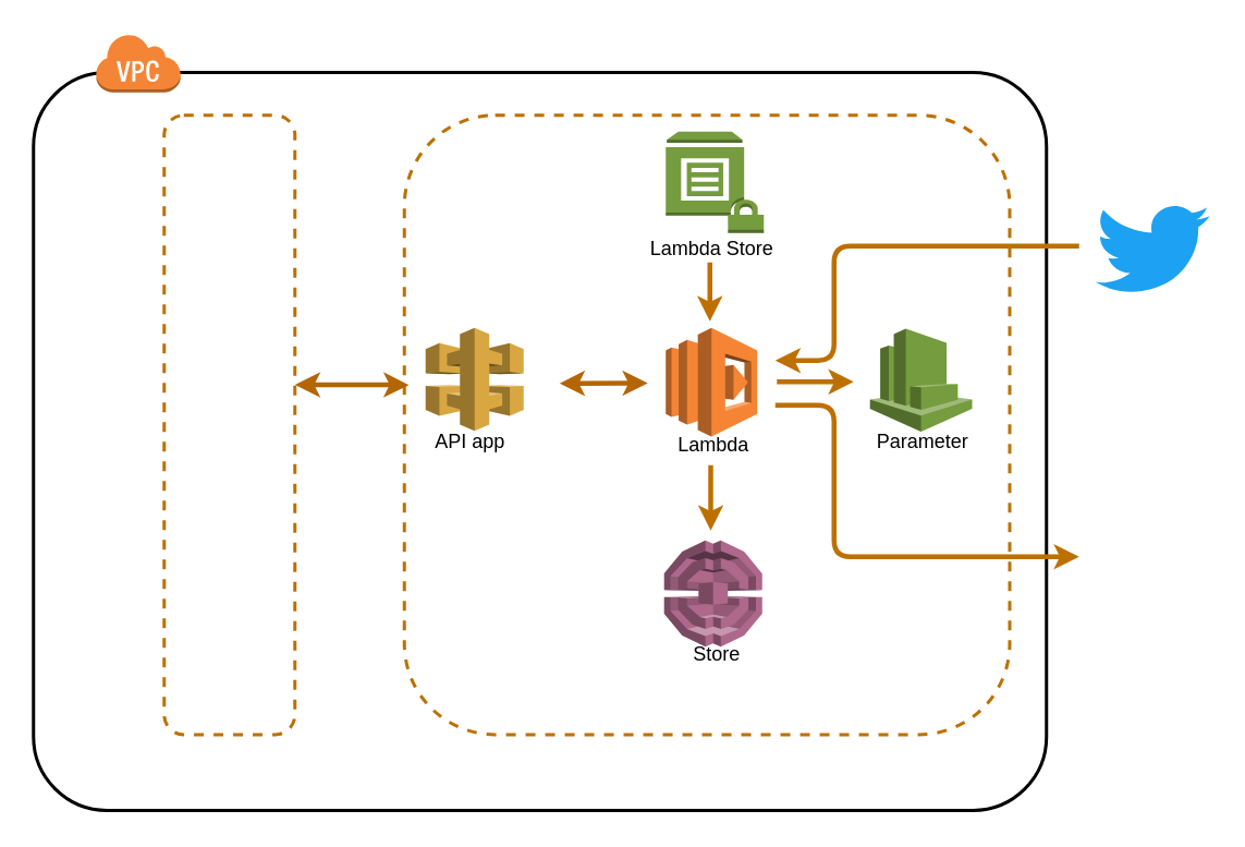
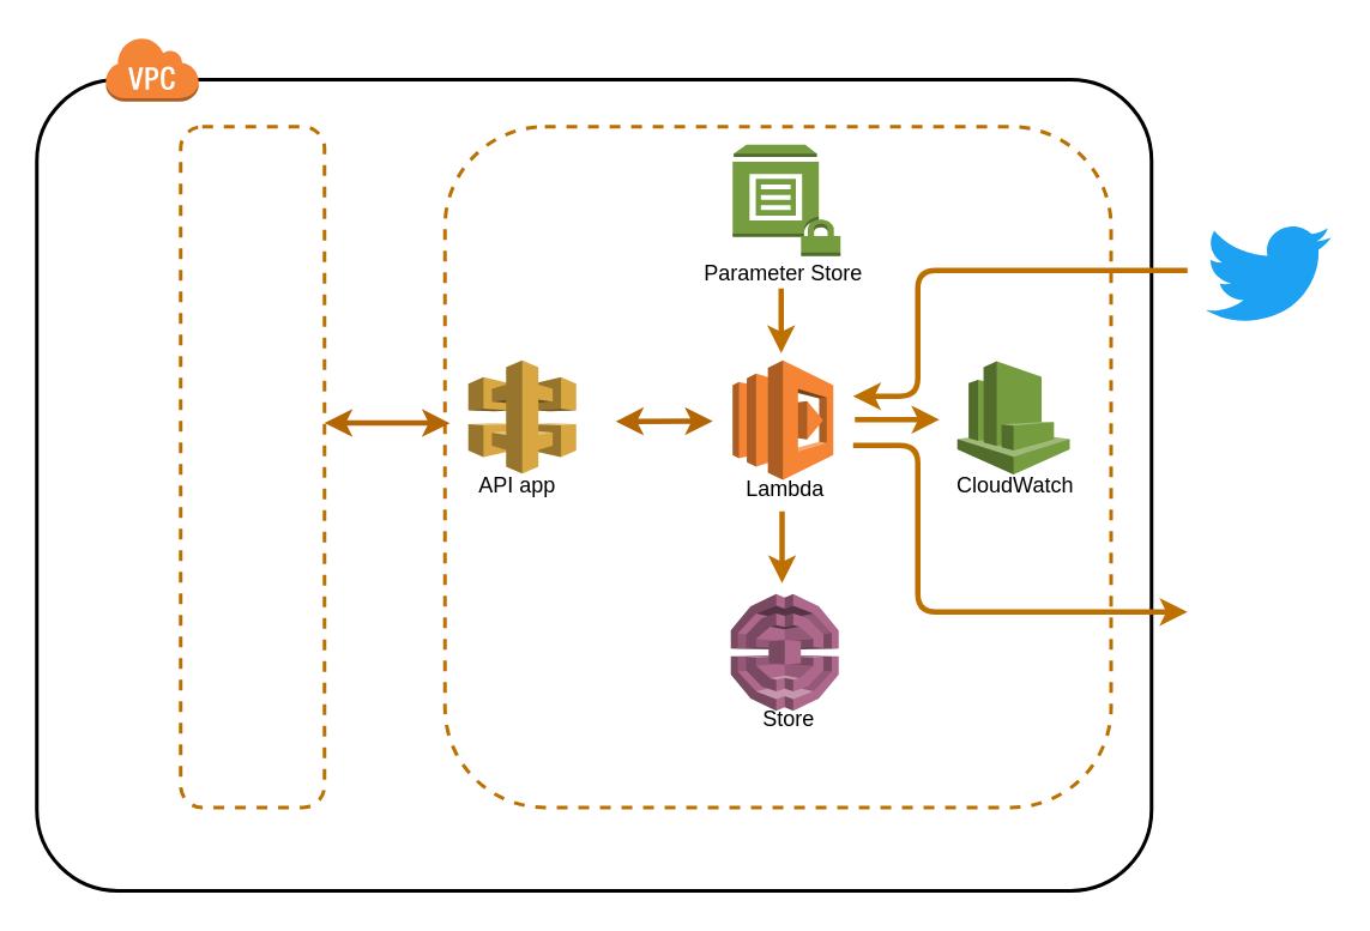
  <mxCell id="0" />
  <mxCell id="1" parent="0" />
  <mxCell id="2" value="" style="shape=image;html=1;verticalAlign=top;verticalLabelPosition=bottom;labelBackgroundColor=#ffffff;imageAspect=0;aspect=fixed;image=https://cdn0.iconfinder.com/data/icons/logos-brands-in-colors/128/react-128.png" vertex="1" parent="1"><mxGeometry x="110" y="200" width="60" height="60" as="geometry" /></mxCell>
  <mxCell id="3" value="" style="outlineConnect=0;dashed=0;verticalLabelPosition=bottom;verticalAlign=top;align=center;html=1;shape=mxgraph.aws3.api_gateway;fillColor=#D9A741;gradientColor=none;" vertex="1" parent="1"><mxGeometry x="260" y="200" width="60" height="63" as="geometry" /></mxCell>
  <mxCell id="4" value="" style="outlineConnect=0;dashed=0;verticalLabelPosition=bottom;verticalAlign=top;align=center;html=1;shape=mxgraph.aws3.lambda;fillColor=#F58534;gradientColor=none;" vertex="1" parent="1"><mxGeometry x="407" y="200" width="56" height="66.5" as="geometry" /></mxCell>
  <mxCell id="5" value="" style="outlineConnect=0;dashed=0;verticalLabelPosition=bottom;verticalAlign=top;align=center;html=1;shape=mxgraph.aws3.parameter_store;fillColor=#759C3E;gradientColor=none;" vertex="1" parent="1"><mxGeometry x="407" y="80" width="60" height="62" as="geometry" /></mxCell>
  <mxCell id="6" value="" style="dashed=0;outlineConnect=0;html=1;align=center;labelPosition=center;verticalLabelPosition=bottom;verticalAlign=top;shape=mxgraph.weblogos.twitter;fillColor=#1DA1F2;strokeColor=none" vertex="1" parent="1"><mxGeometry x="670" y="123.75" width="70" height="56.5" as="geometry" /></mxCell>
  <mxCell id="7" value="" style="outlineConnect=0;dashed=0;verticalLabelPosition=bottom;verticalAlign=top;align=center;html=1;shape=mxgraph.aws3.pinpoint;fillColor=#AD688B;gradientColor=none;" vertex="1" parent="1"><mxGeometry x="406" y="330" width="60" height="65" as="geometry" /></mxCell>
  <mxCell id="8" value="" style="rounded=1;arcSize=10;dashed=0;fillColor=none;gradientColor=none;strokeWidth=2;" vertex="1" parent="1"><mxGeometry x="20" y="43.88" width="620" height="451.25" as="geometry" /></mxCell>
  <mxCell id="9" value="" style="shape=image;html=1;verticalAlign=top;verticalLabelPosition=bottom;labelBackgroundColor=#ffffff;imageAspect=0;aspect=fixed;image=https://cdn4.iconfinder.com/data/icons/logos-and-brands/512/335_Telegram_logo-128.png" vertex="1" parent="1"><mxGeometry x="670" y="303.25" width="68" height="68" as="geometry" /></mxCell>
  <mxCell id="10" value="" style="rounded=1;whiteSpace=wrap;html=1;fillColor=none;strokeWidth=2;strokeColor=#BD7000;fontColor=#000000;dashed=1;" vertex="1" parent="1"><mxGeometry x="247" y="70" width="370.5" height="378.75" as="geometry" /></mxCell>
  <mxCell id="11" value="" style="dashed=0;html=1;shape=mxgraph.aws3.virtual_private_cloud;fillColor=#F58536;gradientColor=none;dashed=0;" vertex="1" parent="1"><mxGeometry x="58" width="52" height="36" as="geometry" y="20" /></mxCell>
  <mxCell id="12" value="" style="endArrow=classic;startArrow=classic;html=1;fontSize=18;exitX=1;exitY=0.5;exitDx=0;exitDy=0;endSize=6;targetPerimeterSpacing=0;fillColor=#fad7ac;strokeColor=#b46504;strokeWidth=3;" edge="1" parent="1"><mxGeometry width="50" height="50" relative="1" as="geometry"><mxPoint x="180" y="234.75" as="sourcePoint" /><mxPoint x="249.75" y="234.921" as="targetPoint" /></mxGeometry></mxCell>
  <mxCell id="13" value="" style="endArrow=classic;startArrow=classic;html=1;fontSize=18;endSize=6;targetPerimeterSpacing=0;fillColor=#fad7ac;strokeColor=#b46504;strokeWidth=3;" edge="1" parent="1"><mxGeometry width="50" height="50" relative="1" as="geometry"><mxPoint x="342" y="234" as="sourcePoint" /><mxPoint x="396" y="233.75" as="targetPoint" /></mxGeometry></mxCell>
  <mxCell id="14" value="" style="endArrow=classic;html=1;fontSize=18;targetPerimeterSpacing=0;strokeWidth=3;fillColor=#f0a30a;strokeColor=#BD7000;" edge="1" parent="1"><mxGeometry width="50" height="50" relative="1" as="geometry"><mxPoint x="434" y="160" as="sourcePoint" /><mxPoint x="434" y="196" as="targetPoint" /></mxGeometry></mxCell>
  <mxCell id="15" value="" style="rounded=1;whiteSpace=wrap;html=1;fillColor=none;strokeWidth=2;strokeColor=#BD7000;fontColor=#000000;dashed=1;" vertex="1" parent="1"><mxGeometry x="100" y="70" width="80" height="378.75" as="geometry" /></mxCell>
  <mxCell id="16" value="Lambda" style="text;html=1;align=center;verticalAlign=middle;resizable=0;points=[];autosize=1;strokeColor=none;fillColor=none;fontSize=12;" vertex="1" parent="1"><mxGeometry x="406" y="262" width="60" height="20" as="geometry" /></mxCell>
  <mxCell id="17" value="API app" style="text;html=1;align=center;verticalAlign=middle;resizable=0;points=[];autosize=1;strokeColor=none;fillColor=none;fontSize=12;" vertex="1" parent="1"><mxGeometry x="247" y="259.5" width="80" height="20" as="geometry" /></mxCell>
- <mxCell id="18" value="Lambda Store" style="text;html=1;align=center;verticalAlign=middle;resizable=0;points=[];autosize=1;strokeColor=none;fillColor=none;fontSize=12;" vertex="1" parent="1"><mxGeometry x="385" y="142" width="100" height="20" as="geometry" /></mxCell>
+ <mxCell id="18" value="Parameter Store" style="text;html=1;align=center;verticalAlign=middle;resizable=0;points=[];autosize=1;strokeColor=none;fillColor=none;fontSize=12;" vertex="1" parent="1"><mxGeometry x="385" y="142" width="100" height="20" as="geometry" /></mxCell>
  <mxCell id="19" value="" style="endArrow=classic;html=1;fontSize=18;targetPerimeterSpacing=0;strokeWidth=3;fillColor=#f0a30a;strokeColor=#BD7000;exitX=0.525;exitY=1.4;exitDx=0;exitDy=0;exitPerimeter=0;" edge="1" parent="1"><mxGeometry width="50" height="50" relative="1" as="geometry"><mxPoint x="434.5" y="284" as="sourcePoint" /><mxPoint x="434.5" y="324" as="targetPoint" /></mxGeometry></mxCell>
  <mxCell id="20" value="Store" style="text;html=1;align=center;verticalAlign=middle;resizable=0;points=[];autosize=1;strokeColor=none;fillColor=none;fontSize=12;" vertex="1" parent="1"><mxGeometry x="408" y="390" width="60" height="20" as="geometry" /></mxCell>
  <mxCell id="21" value="" style="endArrow=classic;html=1;fontSize=12;targetPerimeterSpacing=0;strokeWidth=3;strokeColor=#BD7000;" edge="1" parent="1"><mxGeometry width="50" height="50" relative="1" as="geometry"><mxPoint x="475" y="233" as="sourcePoint" /><mxPoint x="522" y="233" as="targetPoint" /></mxGeometry></mxCell>
  <mxCell id="22" value="" style="outlineConnect=0;dashed=0;verticalLabelPosition=bottom;verticalAlign=top;align=center;html=1;shape=mxgraph.aws3.cloudwatch;fillColor=#759C3E;gradientColor=none;fontSize=12;strokeWidth=2;" vertex="1" parent="1"><mxGeometry x="532" y="200.5" width="62.5" height="63" as="geometry" /></mxCell>
- <mxCell id="23" value="Parameter" style="text;html=1;align=center;verticalAlign=middle;resizable=0;points=[];autosize=1;strokeColor=none;fillColor=none;fontSize=12;" vertex="1" parent="1"><mxGeometry x="524" y="259.5" width="80" height="20" as="geometry" /></mxCell>
+ <mxCell id="23" value="CloudWatch" style="text;html=1;align=center;verticalAlign=middle;resizable=0;points=[];autosize=1;strokeColor=none;fillColor=none;fontSize=12;" vertex="1" parent="1"><mxGeometry x="524" y="259.5" width="80" height="20" as="geometry" /></mxCell>
  <mxCell id="24" value="" style="edgeStyle=elbowEdgeStyle;elbow=horizontal;endArrow=classic;html=1;fontSize=12;strokeColor=#BD7000;strokeWidth=3;sourcePerimeterSpacing=0;" edge="1" parent="1"><mxGeometry width="50" height="50" relative="1" as="geometry"><mxPoint x="660" y="150" as="sourcePoint" /><mxPoint x="474" y="220" as="targetPoint" /><Array as="points"><mxPoint x="510" y="180" /></Array></mxGeometry></mxCell>
  <mxCell id="25" value="" style="edgeStyle=elbowEdgeStyle;elbow=horizontal;endArrow=classic;html=1;fontSize=12;strokeColor=#BD7000;strokeWidth=3;targetPerimeterSpacing=0;" edge="1" parent="1"><mxGeometry width="50" height="50" relative="1" as="geometry"><mxPoint x="474" y="247.25" as="sourcePoint" /><mxPoint x="660" y="340" as="targetPoint" /><Array as="points"><mxPoint x="510" y="270" /></Array></mxGeometry></mxCell>
